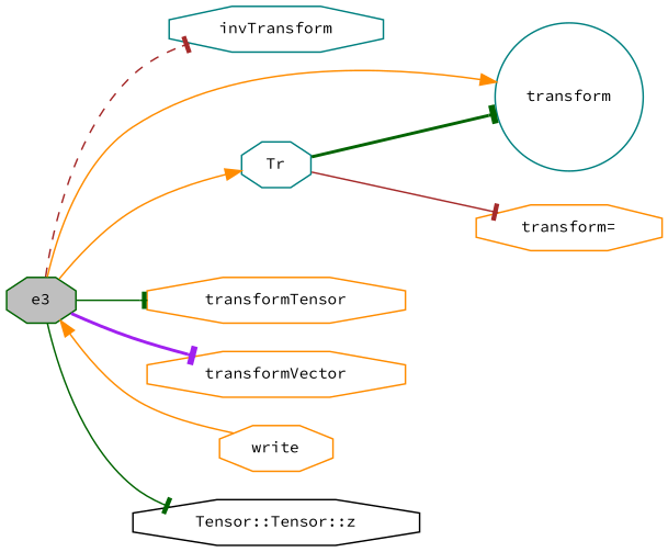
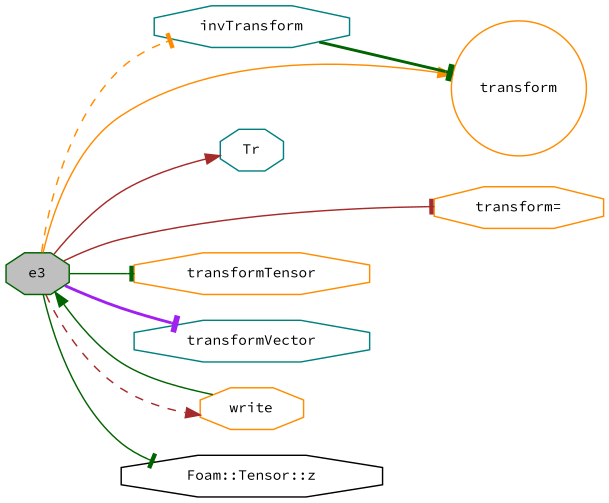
  digraph {
    fontname="Source Code Pro"
    rankdir=LR
    node [color=teal fontname="Source Code Pro" fontsize=10 shape=octagon]
    edge [arrowhead=tee color=darkorange fontname="Source Code Pro" fontsize=10 labelfontname=Helvetica labelfontsize=10 style=solid]
    n1 [color=darkgreen fillcolor=grey75 fontcolor=black height=0.2 label=e3 style=filled width=0.4]
    n2 [height=0.2 label=invTransform width=0.4]
    n3 [color=darkorange height=0.2 label="transform=" width=0.4]
    n4 [height=0.2 label=Tr width=0.4]
-   n5 [height=0.2 label=transform shape=circle width=0.4]
+   n5 [color=darkorange height=0.2 label=transform shape=circle width=0.4]
    n6 [color=darkorange height=0.2 label=transformTensor width=0.4]
-   n7 [color=darkorange height=0.2 label=transformVector width=0.4]
+   n7 [height=0.2 label=transformVector width=0.4]
    n8 [color=darkorange height=0.2 label=write width=0.4]
-   n9 [color=black height=0.2 label="Tensor::Tensor::z" width=0.4]
-   n1 -> n2 [color=brown style=dashed]
-   n4 -> n3 [color=brown]
-   n1 -> n4 [arrowhead=normal]
+   n9 [color=black height=0.2 label="Foam::Tensor::z" width=0.4]
+   n1 -> n2 [style=dashed]
+   n1 -> n3 [color=brown]
+   n1 -> n4 [arrowhead=normal color=brown]
    n1 -> n5 [arrowhead=normal]
    n1 -> n6 [color=darkgreen]
    n1 -> n7 [color=purple style=bold]
+   n1 -> n8 [arrowhead=normal color=brown style=dashed]
    n1 -> n9 [color=darkgreen]
-   n4 -> n5 [color=darkgreen style=bold]
-   n8 -> n1 [arrowhead=normal]
+   n2 -> n5 [color=darkgreen style=bold]
+   n8 -> n1 [arrowhead=normal color=darkgreen]
  }
